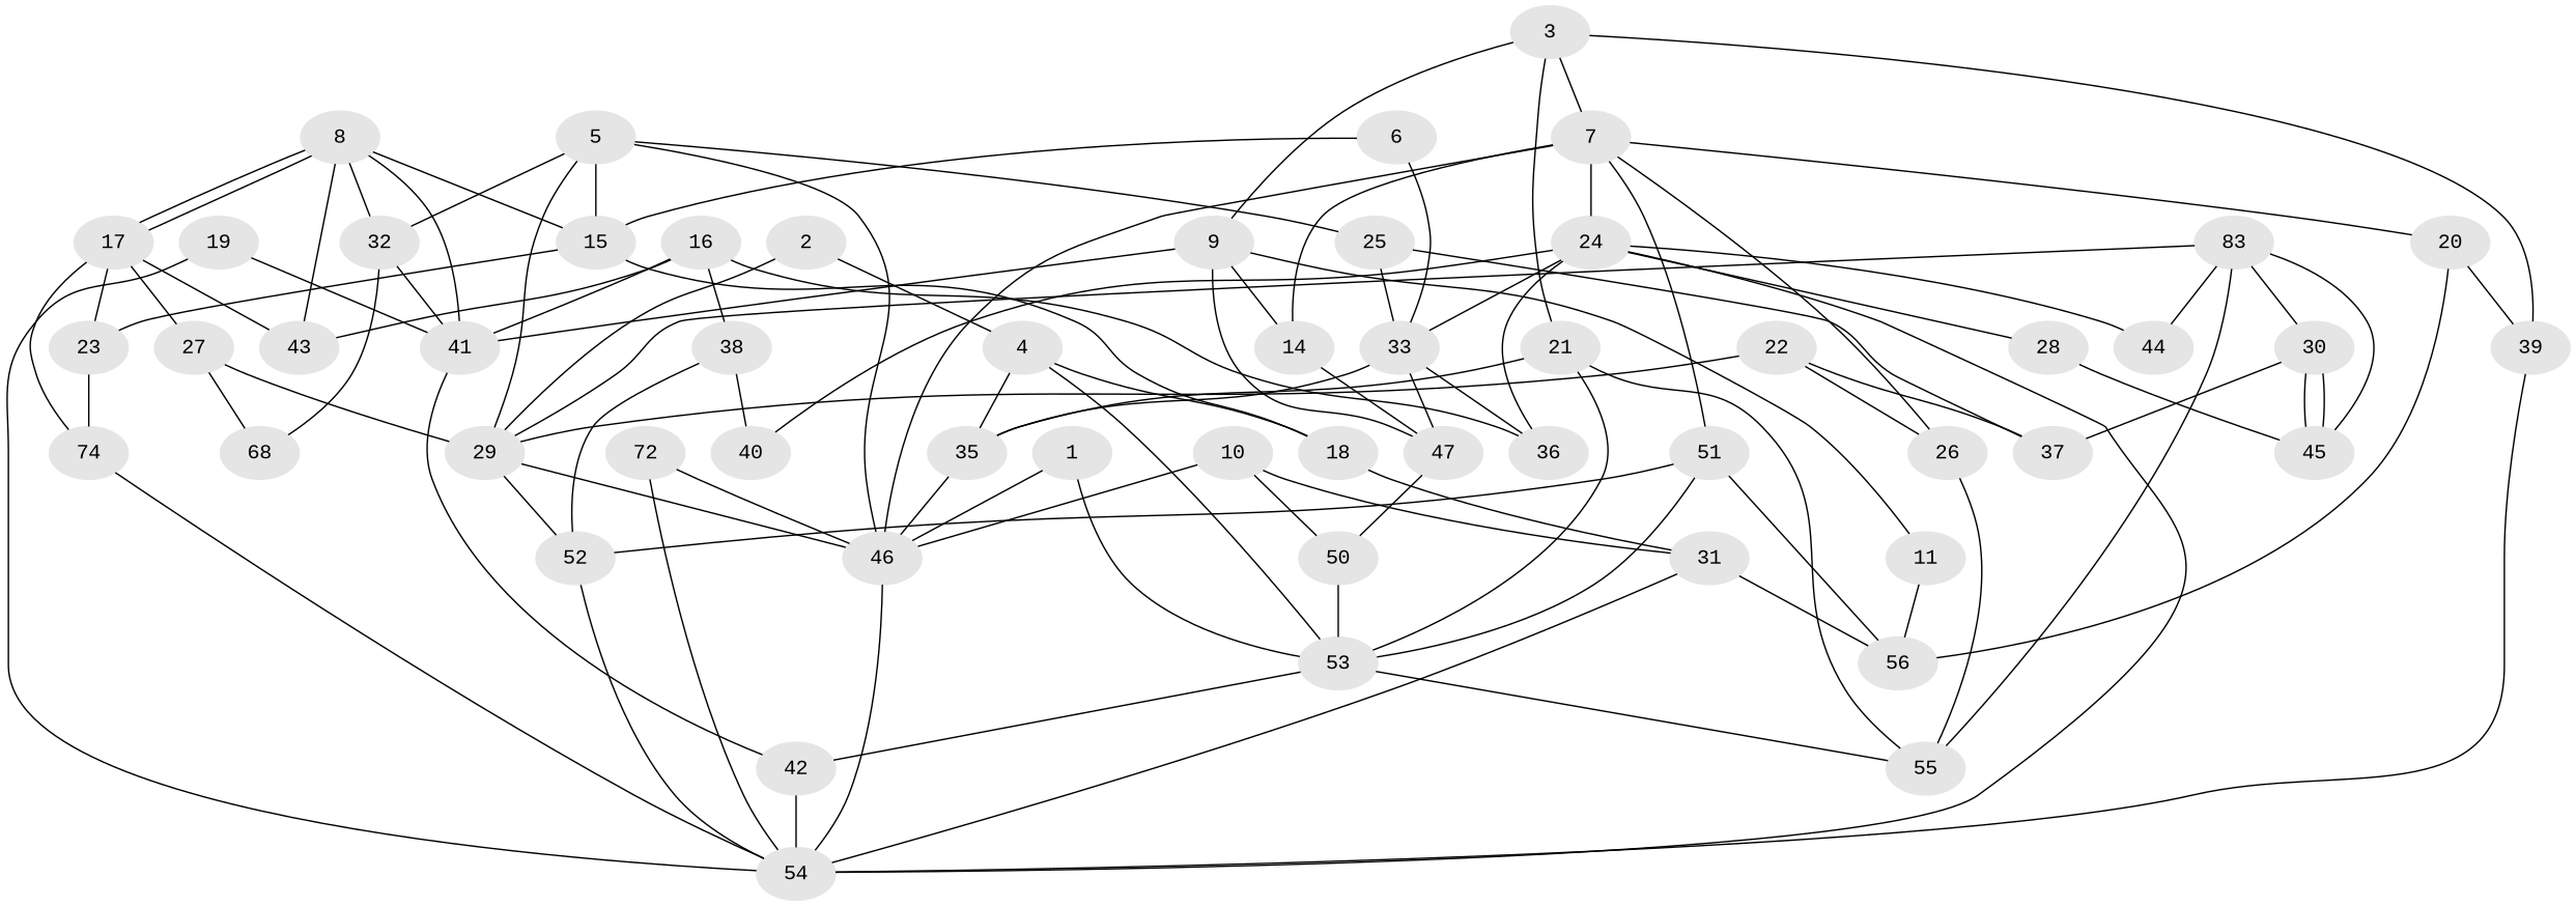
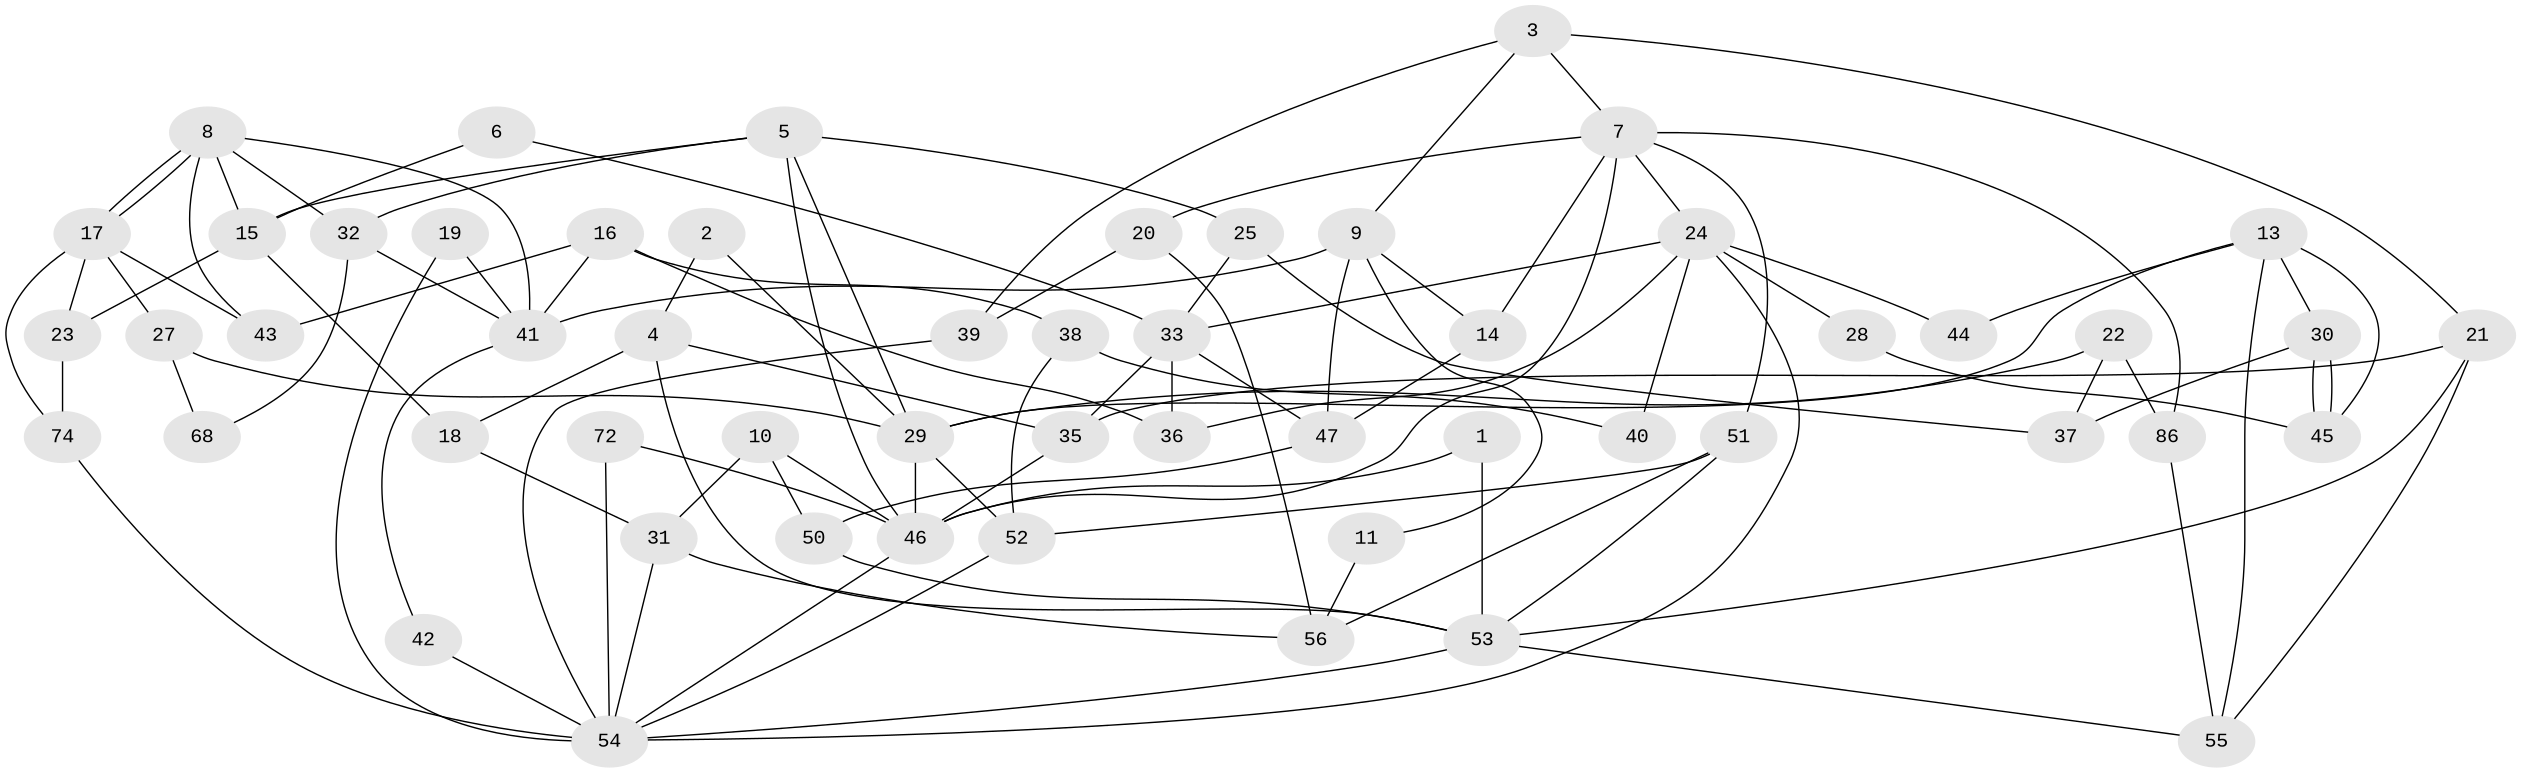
  graph {
    fontname="Liberation Mono"
    node [color=gray90 fontname="Liberation Mono" style=filled]
    edge [fontname="Liberation Mono"]
    1
    46
    53
    54
    55
    2
    4
    29
    18
    35
    52
    3
    7
    9
    21
    39
    14
    20
    24
-   26
+   26 [label=86]
    51
    41
    11
    47
    31
    5
    15
    25
    32
    23
    33
    37
    n33 [label=68]
    6
    36
    56
    44
    28
    40
    8
    17
    43
    27
    n44 [label=74]
    42
    50
    10
    n48 [label=72]
-   13 [label=83]
+   13
    30
    45
    16
    38
    19
    22
    1 -- 46
    1 -- 53
    46 -- 54
-   53 -- 42
+   53 -- 54
    53 -- 55
    2 -- 4
    2 -- 29
    4 -- 53
    4 -- 18
    4 -- 35
    29 -- 46
    29 -- 52
    18 -- 31
    35 -- 46
    52 -- 54
    3 -- 7
    3 -- 9
    3 -- 21
    3 -- 39
    7 -- 46
    7 -- 14
    7 -- 20
    7 -- 24
    7 -- 26
    7 -- 51
    9 -- 14
    9 -- 41
    9 -- 11
    9 -- 47
    21 -- 53
    21 -- 55
    21 -- 35
    39 -- 54
    14 -- 47
    20 -- 39
    20 -- 56
    24 -- 54
    24 -- 33
    24 -- 36
    24 -- 44
    24 -- 28
    24 -- 40
    26 -- 55
    51 -- 53
    51 -- 52
    51 -- 56
    41 -- 42
    11 -- 56
    47 -- 50
    31 -- 54
    31 -- 56
    5 -- 46
    5 -- 29
    5 -- 15
    5 -- 25
    5 -- 32
    15 -- 18
    15 -- 23
    25 -- 33
    25 -- 37
    32 -- 41
    32 -- n33
    23 -- n44
    33 -- 35
    33 -- 47
    33 -- 36
    6 -- 15
    6 -- 33
    28 -- 45
    8 -- 41
    8 -- 15
    8 -- 32
    8 -- 17
    8 -- 17
    8 -- 43
    17 -- 23
    17 -- 43
    17 -- 27
    17 -- n44
    27 -- 29
    27 -- n33
    n44 -- 54
    42 -- 54
    50 -- 53
    10 -- 46
    10 -- 31
    10 -- 50
    n48 -- 46
    n48 -- 54
    13 -- 55
    13 -- 29
    13 -- 44
    13 -- 30
    13 -- 45
    30 -- 37
    30 -- 45
    30 -- 45
    16 -- 41
    16 -- 36
    16 -- 43
    16 -- 38
    38 -- 52
    38 -- 40
    19 -- 54
    19 -- 41
    22 -- 29
    22 -- 26
    22 -- 37
  }
